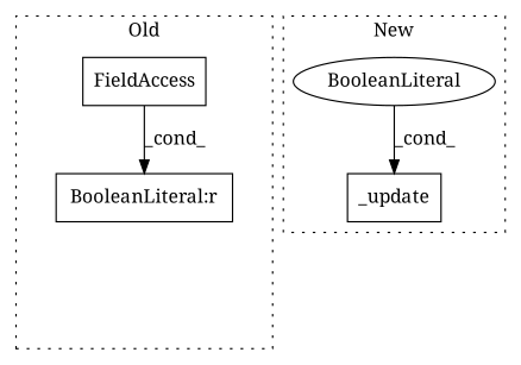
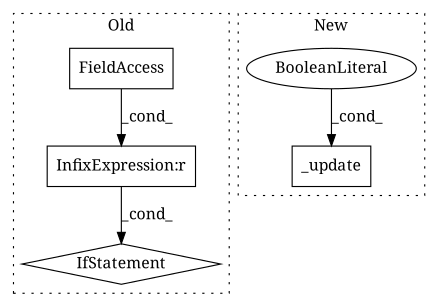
  digraph {
    fontname="Noto Serif"
    node [fontname="Noto Serif" l=4 shape=box]
    edge [fontname="Noto Serif"]
-   n2 [a=27 label="BooleanLiteral:r" s=4185]
+   n1 [a=25 l="4,2" label=IfStatement s="4161,4198" shape=diamond]
+   n2 [a=27 label="InfixExpression:r" s=4185]
    n3 [a=22 l=20 label=FieldAccess s=4165]
    n4 [a=32 l="8,1" label=_update s="4745,4757"]
    n5 [a=9 label=BooleanLiteral s=4753 shape=ellipse]
    subgraph cluster_1 {
      label=Old
      style=dotted
+     n1
      n2
      n3
    }
    subgraph cluster_2 {
      label=New
      style=dotted
      n4
      n5
    }
+   n2 -> n1 [label=_cond_]
    n3 -> n2 [label=_cond_]
    n5 -> n4 [label=_cond_]
  }
